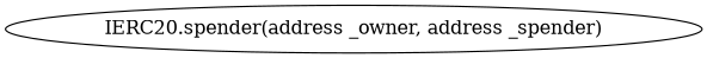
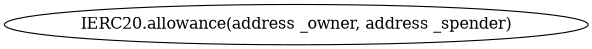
  digraph {
-   "IERC20.allowance(address _owner, address _spender)" [height=0.5 width=6.1683 label="IERC20.spender(address _owner, address _spender)"]
+   "IERC20.allowance(address _owner, address _spender)" [height=0.5 width=6.1683]
  }
